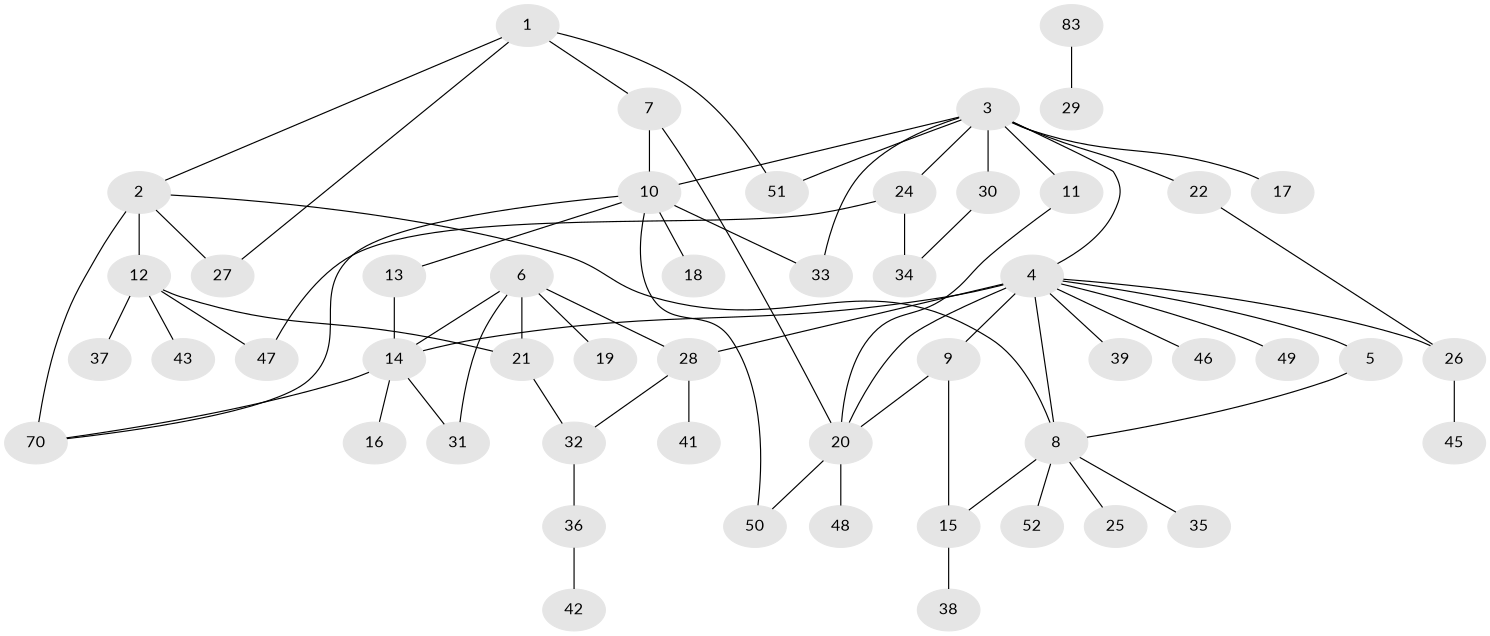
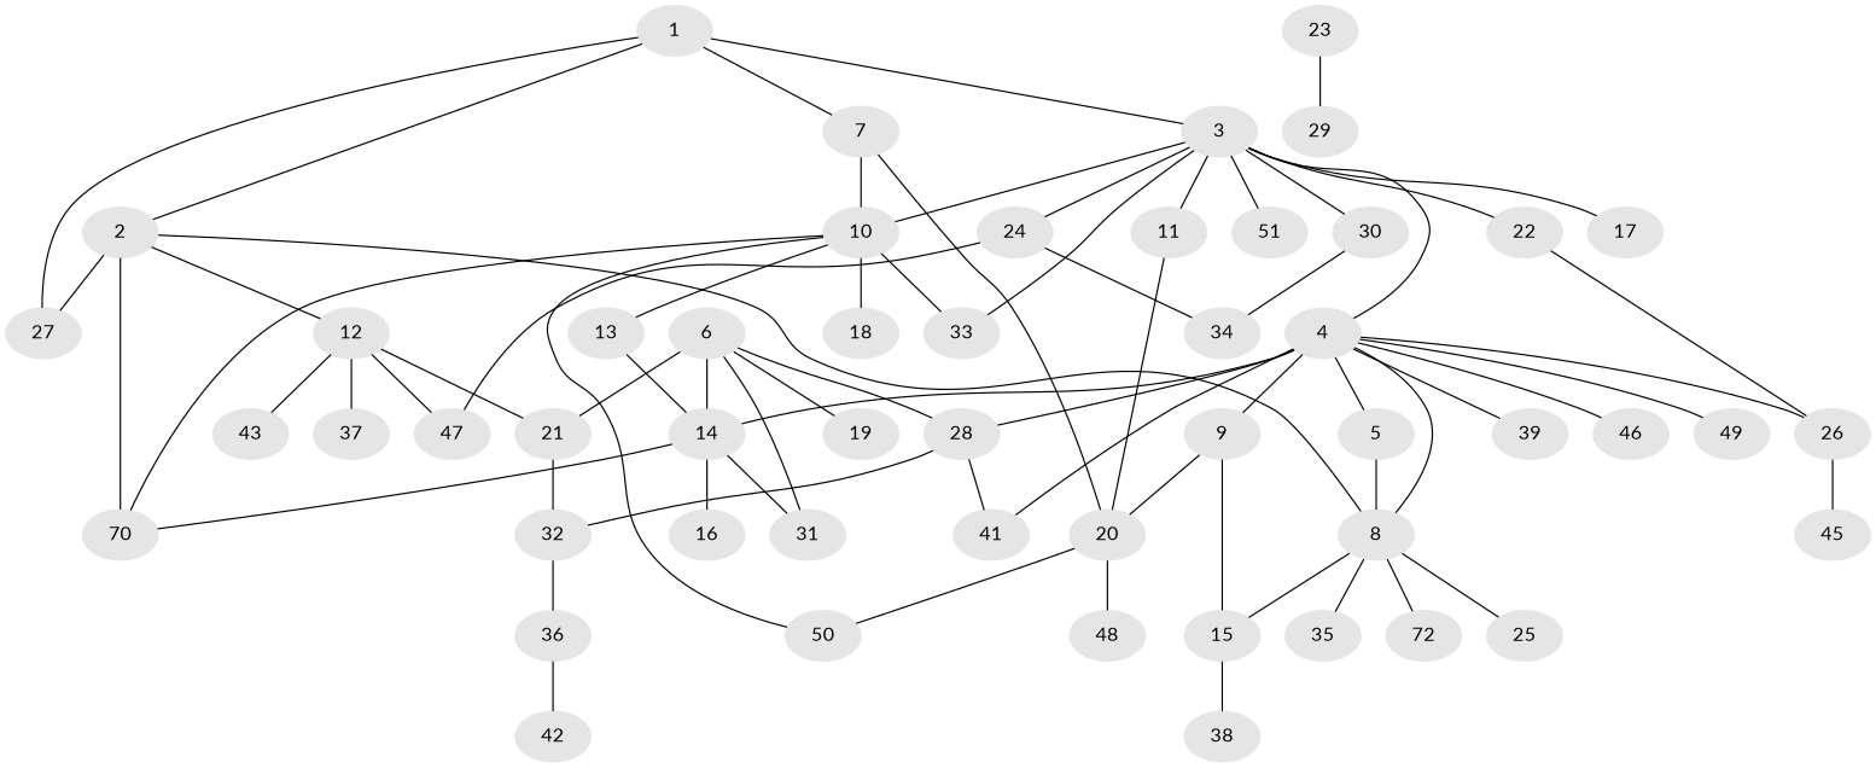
  graph {
    fontname=Lato
    node [color=gray90 fontname=Lato style=filled]
    edge [fontname=Lato weight=1.0]
    1
    2
    3
    7
    27
    8
    12
    n8 [label=70]
    4
    10
    11
    17
    22
    24
    30
    33
    51
    20
    15
    25
    35
-   52
+   52 [label=72]
    21
    37
    43
    47
    5
    9
    14
    26
    28
    39
    46
    49
    13
    18
    50
    34
    6
    19
    31
    16
    48
    45
    32
    41
    38
-   23 [label=83]
+   23
    29
    36
    42
    1 -- 2
-   1 -- 51
+   1 -- 3
    1 -- 7
    1 -- 27
    2 -- 27
    2 -- 8
    2 -- 12
    2 -- n8 [weight=3.0]
    3 -- 4
    3 -- 10
    3 -- 11
    3 -- 17
    3 -- 22
    3 -- 24
    3 -- 30
    3 -- 33
    3 -- 51
    7 -- 10
    7 -- 20
    8 -- 15
    8 -- 25
    8 -- 35
    8 -- 52
    12 -- 21
    12 -- 37
    12 -- 43
    12 -- 47
    4 -- 8
-   4 -- 20
+   4 -- 41
    4 -- 5
    4 -- 9
    4 -- 14 [weight=7.0]
    4 -- 26
    4 -- 28
    4 -- 39
    4 -- 46
    4 -- 49
    10 -- n8
    10 -- 33
    10 -- 13
    10 -- 18 [weight=4.0]
    10 -- 50
    11 -- 20
    22 -- 26
    24 -- 47
    24 -- 34
    30 -- 34
    20 -- 50
    20 -- 48
    15 -- 38
    21 -- 32
    5 -- 8
    9 -- 20
    9 -- 15
    14 -- n8
    14 -- 31
    14 -- 16
    26 -- 45
    28 -- 32
    28 -- 41
    13 -- 14 [weight=2.0]
    6 -- 21 [weight=8.0]
    6 -- 14
    6 -- 28
    6 -- 19
    6 -- 31
    32 -- 36
    23 -- 29
    36 -- 42
  }
